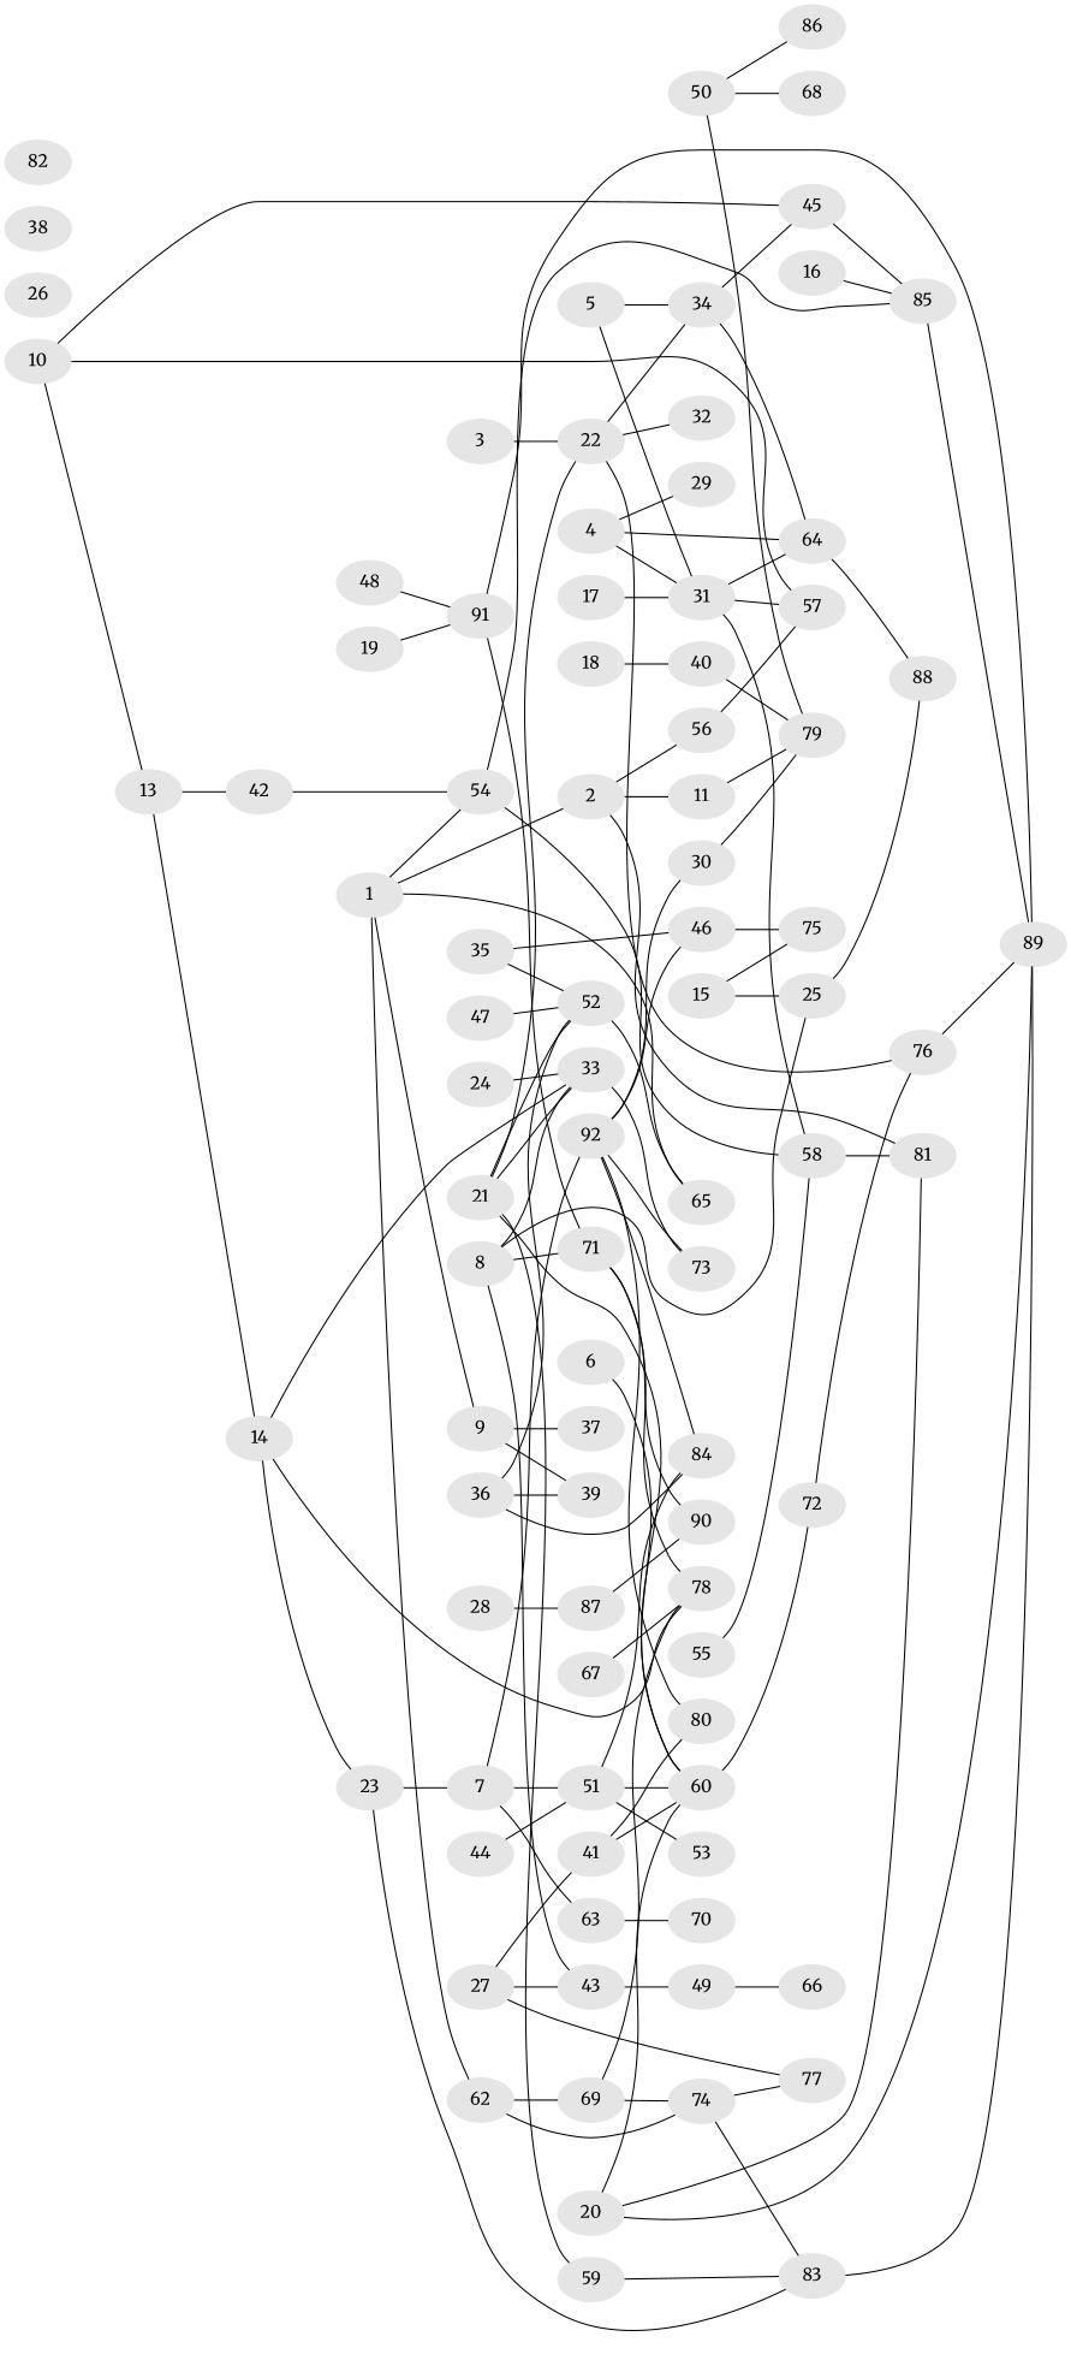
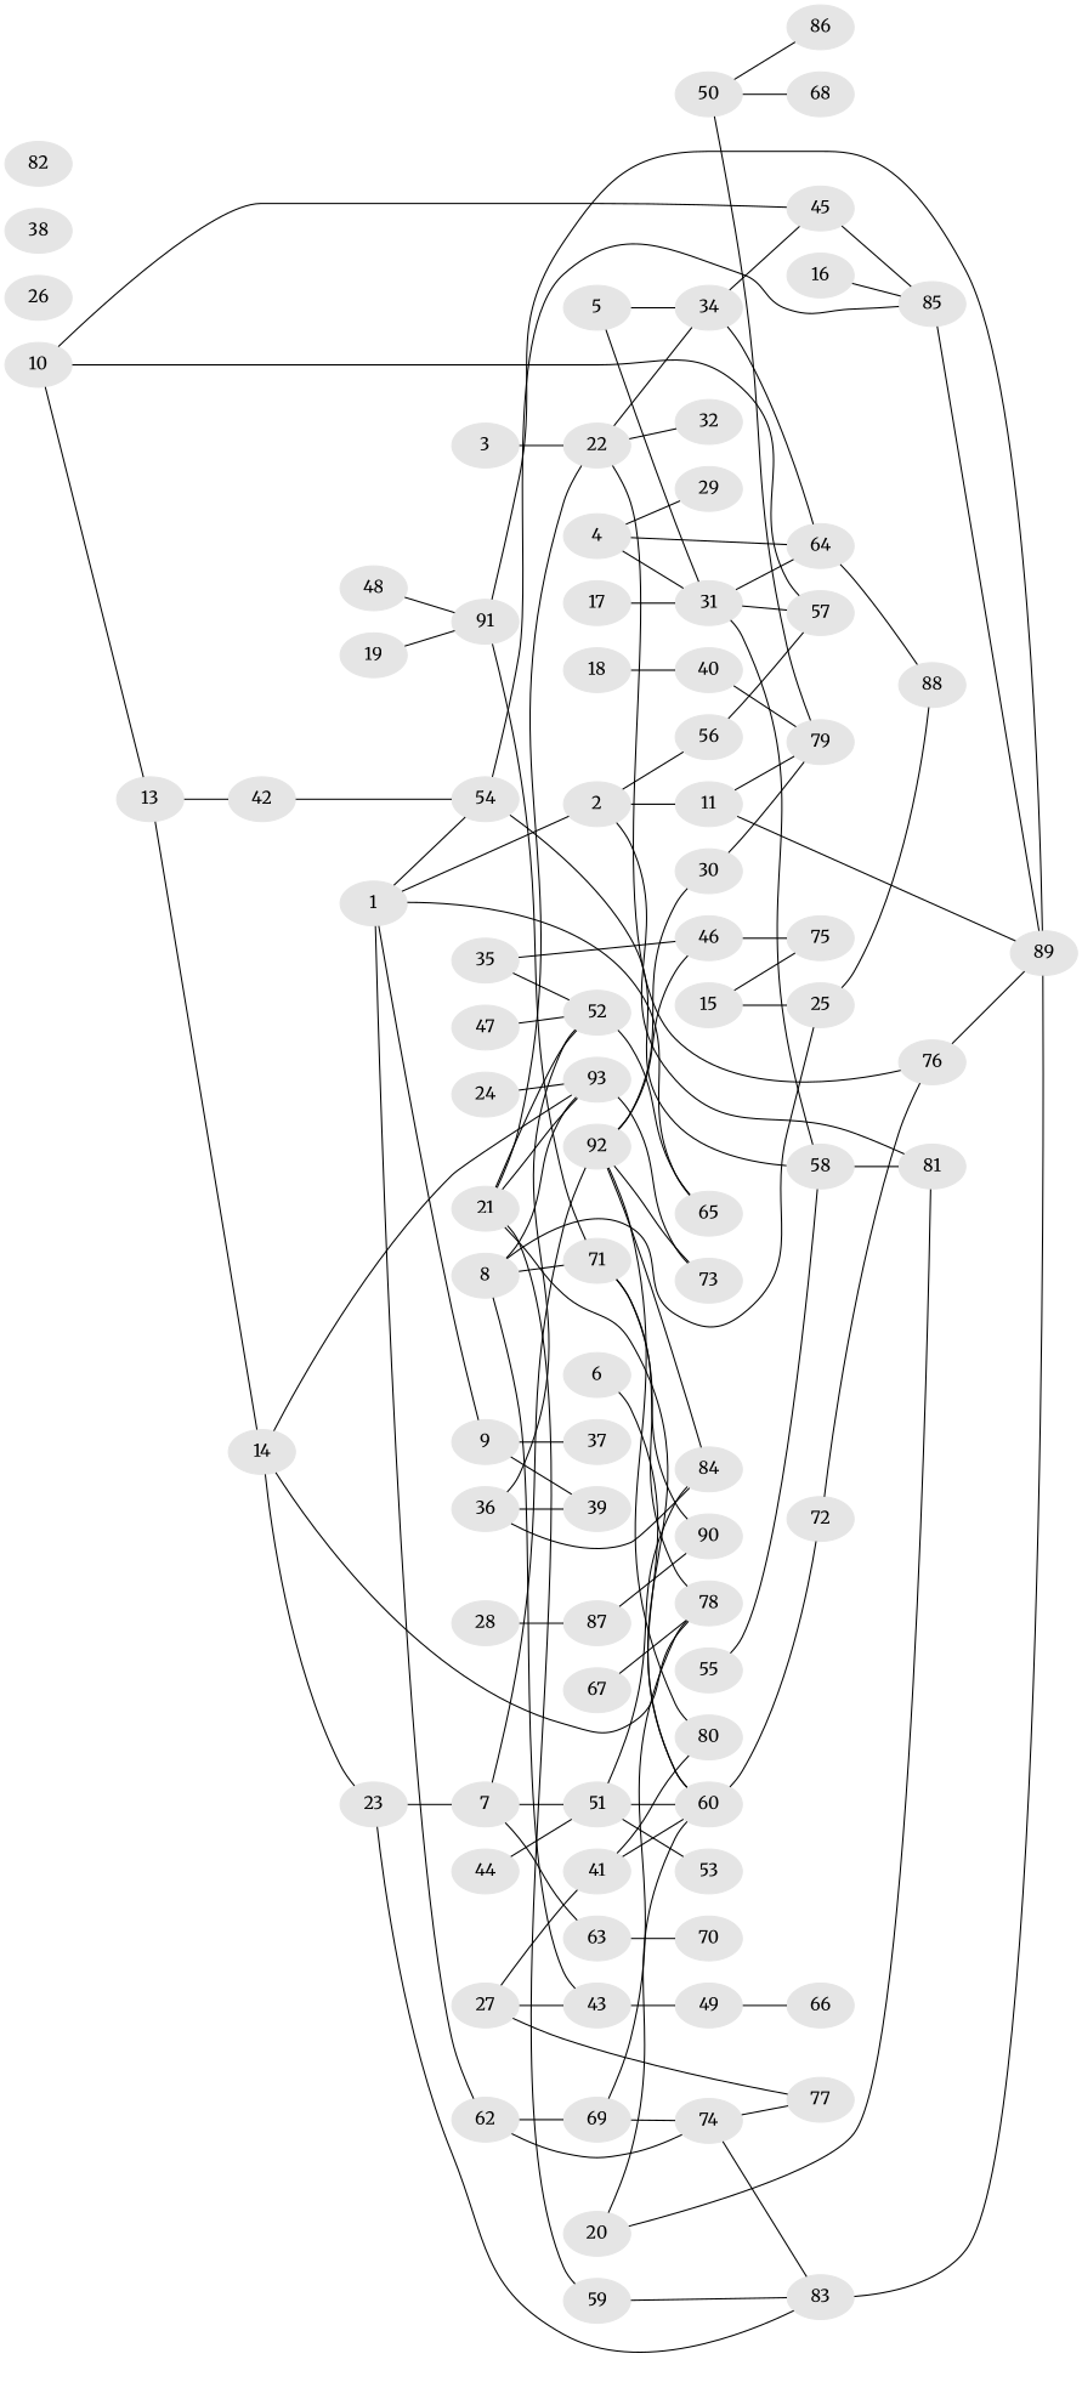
  graph {
    fontname=Merriweather
    rankdir=LR
    node [color=gray90 fontname=Merriweather style=filled]
    edge [fontname=Merriweather]
    1
    2
    9
    54
    62
    65
    11
    56
    81
    37
    39
    85
    58
    69
    74
    79
    57
    3
    22
    34
    32
    76
    4
    29
    31
    64
    88
    5
    45
    6
    60
    72
    n33 [label=92]
    7
    51
    63
    30
    46
    73
    80
    84
    53
    70
    8
    25
-   33
+   33 [label=93]
    43
    71
    49
    78
    90
    10
    13
    14
    42
    75
    23
    83
    15
    16
    89
    17
    18
    40
    n65 [label=91]
    19
    20
    21
    52
    59
    44
    24
    26
    27
    41
    77
    28
    87
    35
    36
    38
    66
    47
    48
    50
    68
    86
    55
    67
    82
    1 -- 2
    1 -- 9
    1 -- 54
    1 -- 62
    1 -- 65
    2 -- 11
    2 -- 56
    2 -- 81
    9 -- 37
    9 -- 39
    54 -- 85
    54 -- 58
    62 -- 69
    62 -- 74
    11 -- 79
    56 -- 57
    85 -- 89
    58 -- 81
    69 -- 74
    69 -- 78
    74 -- 83
    74 -- 77
    3 -- 22
    22 -- 34
    22 -- 32
    22 -- 76
    34 -- 64
    34 -- 45
    76 -- 89
    4 -- 29
    4 -- 31
    4 -- 64
    31 -- 58
    31 -- 57
    31 -- 64
    64 -- 88
    5 -- 34
    5 -- 31
    45 -- 85
    6 -- 60
    60 -- 72
    72 -- 76
    n33 -- 30
    n33 -- 46
    n33 -- 73
    n33 -- 80
    n33 -- 84
    7 -- n33
    7 -- 51
    7 -- 63
    51 -- 60
    51 -- 84
    51 -- 53
    63 -- 70
    30 -- 79
    46 -- 75
    8 -- 25
    8 -- 33
    8 -- 43
    8 -- 71
    25 -- 88
    33 -- 73
    43 -- 49
    71 -- 78
    71 -- 90
    49 -- 66
    10 -- 57
    10 -- 45
    10 -- 13
    13 -- 14
    13 -- 42
    14 -- 33
    14 -- 78
    14 -- 23
    42 -- 54
    23 -- 7
    23 -- 83
    83 -- 89
    15 -- 25
    15 -- 75
    16 -- 85
    17 -- 31
    18 -- 40
    40 -- 79
    n65 -- 71
    n65 -- 89
    19 -- n65
    20 -- 81
    20 -- 60
-   20 -- 89
+   11 -- 89
    21 -- 22
    21 -- 60
    21 -- 33
    21 -- 52
    21 -- 59
    52 -- 65
    59 -- 83
    44 -- 51
    24 -- 33
    27 -- 43
    27 -- 41
    27 -- 77
    41 -- 60
    41 -- 80
    28 -- 87
    87 -- 90
    35 -- 46
    35 -- 52
    36 -- 39
    36 -- 84
    36 -- 52
    47 -- 52
    48 -- n65
    50 -- 79
    50 -- 68
    50 -- 86
    55 -- 58
    67 -- 78
  }
